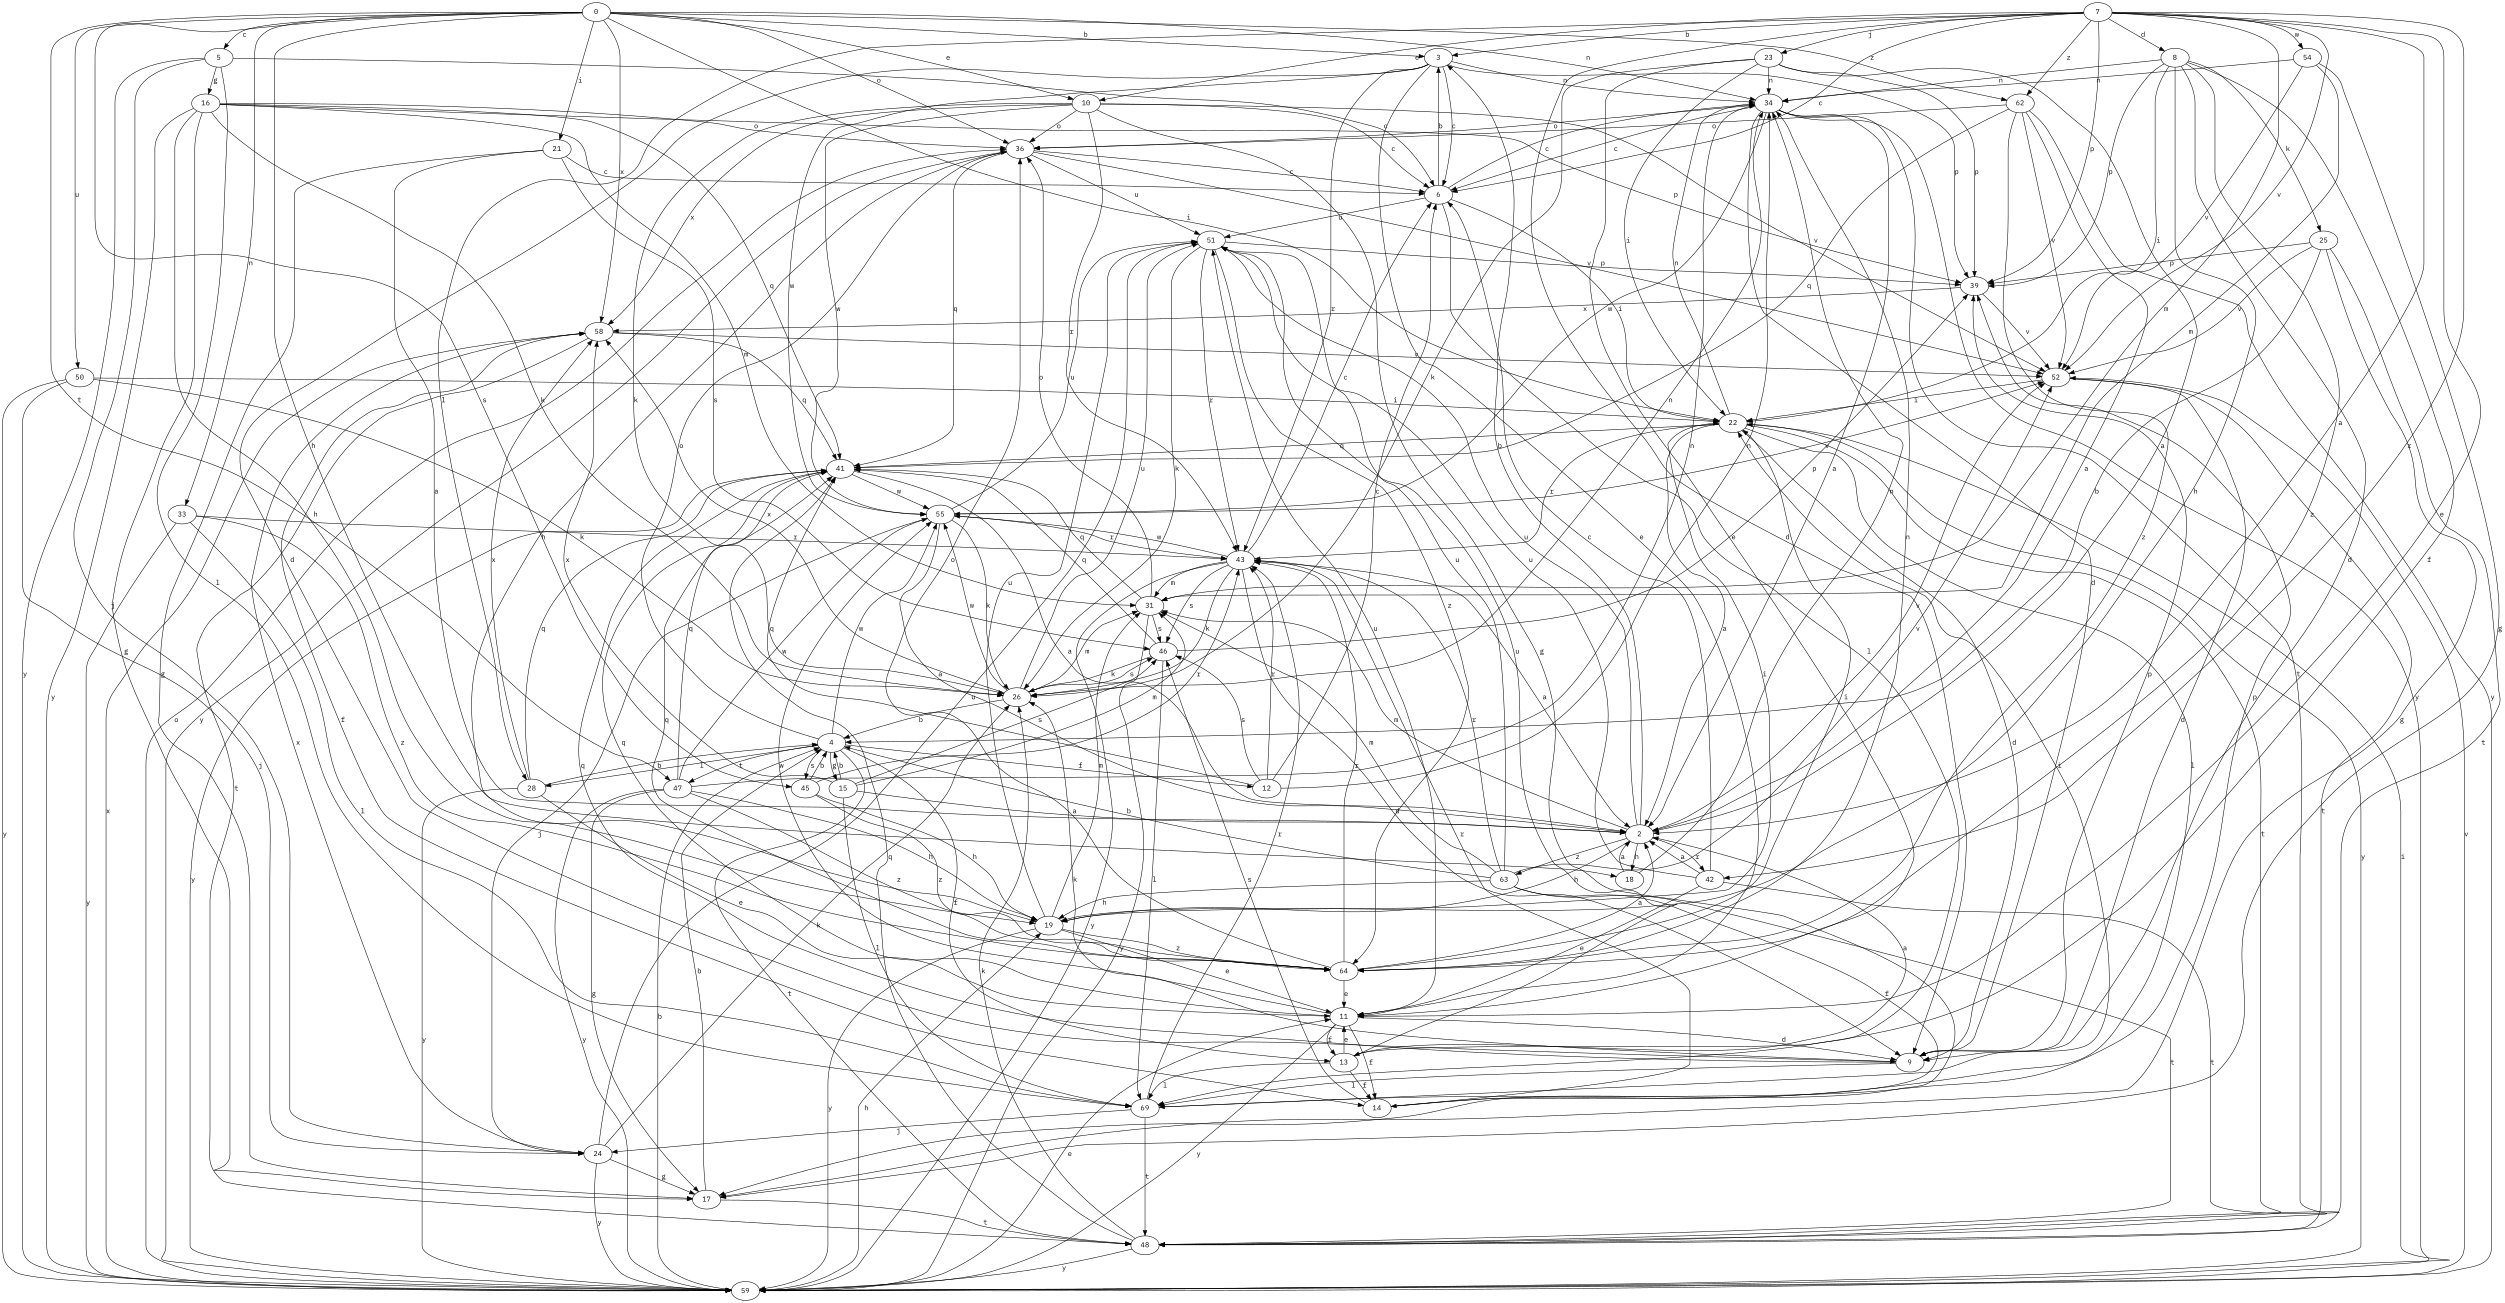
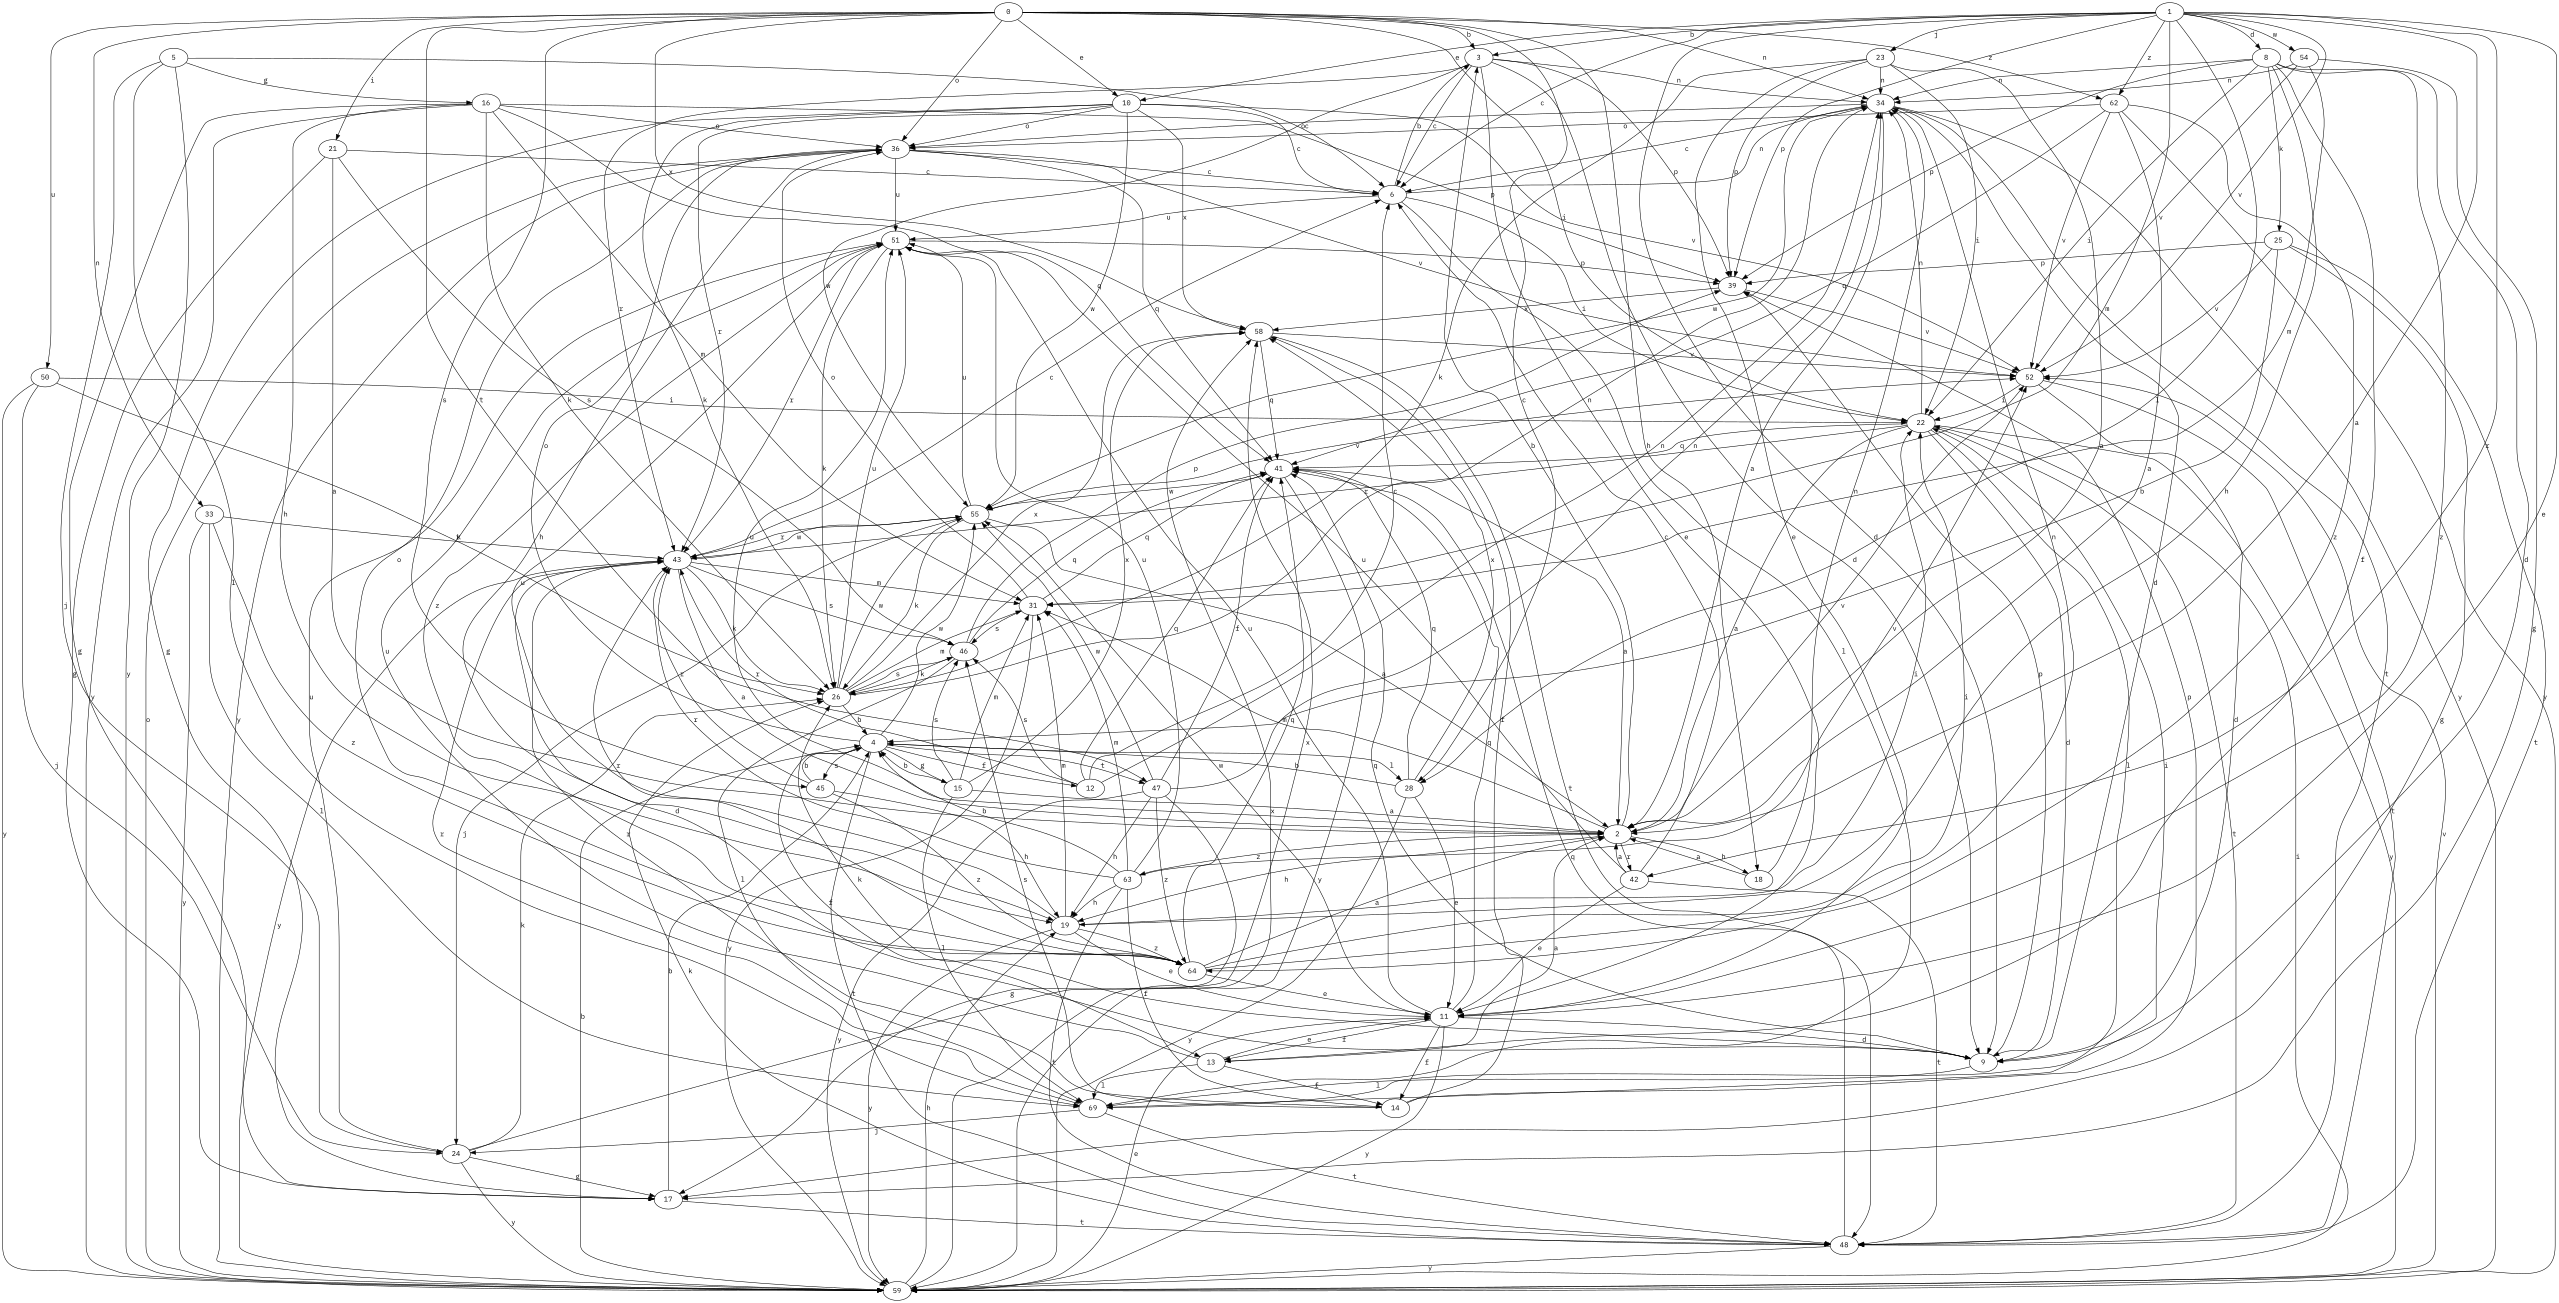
  strict digraph {
    fontname="IBM Plex Mono"
    node [fontname="IBM Plex Mono"]
    edge [fontname="IBM Plex Mono"]
    0
    3
    5
    10
    18
    21
    22
    33
    34
    36
    45
    47
    50
    58
    62
    6
    9
    11
    39
    43
    55
    16
    24
    n24 [label=69]
    59
    52
    26
    17
    2
    46
    48
    41
    64
    19
    51
    4
    14
-   1 [label=7]
+   1
    8
    23
    28
    31
    42
    54
    63
    13
    25
    12
    15
    0 -> 3 [label=b]
-   0 -> 5 [label=c]
+   0 -> 28 [label=c]
    0 -> 10 [label=e]
    0 -> 18 [label=h]
    0 -> 21 [label=i]
    0 -> 22 [label=i]
    0 -> 33 [label=n]
    0 -> 34 [label=n]
    0 -> 36 [label=o]
    0 -> 45 [label=s]
    0 -> 47 [label=t]
    0 -> 50 [label=u]
    0 -> 58 [label=x]
    0 -> 62 [label=z]
    3 -> 34 [label=n]
    3 -> 6 [label=c]
    3 -> 9 [label=d]
    3 -> 11 [label=e]
    3 -> 39 [label=p]
    3 -> 43 [label=r]
    3 -> 55 [label=w]
    5 -> 6 [label=c]
    5 -> 16 [label=g]
    5 -> 24 [label=j]
    5 -> n24 [label=l]
    5 -> 59 [label=y]
    10 -> 36 [label=o]
    10 -> 58 [label=x]
    10 -> 6 [label=c]
    10 -> 43 [label=r]
    10 -> 55 [label=w]
    10 -> 52 [label=v]
    10 -> 26 [label=k]
    10 -> 17 [label=g]
    18 -> 34 [label=n]
    18 -> 2 [label=a]
    21 -> 6 [label=c]
    21 -> 17 [label=g]
    21 -> 2 [label=a]
    21 -> 46 [label=s]
    22 -> 34 [label=n]
    22 -> 9 [label=d]
    22 -> 43 [label=r]
    22 -> n24 [label=l]
    22 -> 59 [label=y]
    22 -> 2 [label=a]
    22 -> 48 [label=t]
    22 -> 41 [label=q]
    33 -> 43 [label=r]
    33 -> n24 [label=l]
    33 -> 59 [label=y]
    33 -> 64 [label=z]
    34 -> 36 [label=o]
    34 -> 6 [label=c]
    34 -> 9 [label=d]
    34 -> 55 [label=w]
    34 -> 59 [label=y]
    34 -> 2 [label=a]
    34 -> 48 [label=t]
    36 -> 6 [label=c]
    36 -> 59 [label=y]
    36 -> 52 [label=v]
    36 -> 41 [label=q]
    36 -> 19 [label=h]
    36 -> 51 [label=u]
    45 -> 43 [label=r]
    45 -> 64 [label=z]
    45 -> 19 [label=h]
    45 -> 4 [label=b]
    47 -> 34 [label=n]
    47 -> 55 [label=w]
    47 -> 59 [label=y]
    47 -> 17 [label=g]
-   47 -> 41 [label=q]
+   47 -> 41 [label=f]
    47 -> 64 [label=z]
    47 -> 19 [label=h]
    50 -> 22 [label=i]
    50 -> 24 [label=j]
    50 -> 59 [label=y]
    50 -> 26 [label=k]
    58 -> 52 [label=v]
    58 -> 48 [label=t]
    58 -> 41 [label=q]
-   58 -> 14 [label=f]
+   14 -> 58 [label=f]
    62 -> 36 [label=o]
    62 -> 59 [label=y]
    62 -> 52 [label=v]
    62 -> 2 [label=a]
    62 -> 41 [label=q]
    62 -> 64 [label=z]
    6 -> 3 [label=b]
    6 -> 22 [label=i]
-   6 -> 34 [label=c]
+   6 -> 34 [label=n]
    6 -> n24 [label=l]
    6 -> 51 [label=u]
    9 -> 39 [label=p]
    9 -> n24 [label=l]
    9 -> 26 [label=k]
    9 -> 41 [label=q]
    11 -> 9 [label=d]
    11 -> 55 [label=w]
    11 -> 59 [label=y]
    11 -> 41 [label=q]
    11 -> 51 [label=u]
    11 -> 14 [label=f]
    11 -> 13 [label=f]
    39 -> 58 [label=x]
    39 -> 52 [label=v]
    43 -> 6 [label=c]
    43 -> 9 [label=d]
    43 -> 55 [label=w]
    43 -> 59 [label=y]
    43 -> 26 [label=k]
    43 -> 2 [label=a]
    43 -> 46 [label=s]
    43 -> 31 [label=m]
    55 -> 43 [label=r]
    55 -> 24 [label=j]
    55 -> 52 [label=v]
    55 -> 26 [label=k]
    55 -> 2 [label=a]
    55 -> 51 [label=u]
    16 -> 36 [label=o]
    16 -> 39 [label=p]
    16 -> 59 [label=y]
    16 -> 26 [label=k]
    16 -> 17 [label=g]
    16 -> 41 [label=q]
    16 -> 19 [label=h]
    16 -> 31 [label=m]
    24 -> 58 [label=x]
    24 -> 59 [label=y]
    24 -> 26 [label=k]
    24 -> 17 [label=g]
    24 -> 51 [label=u]
    n24 -> 22 [label=i]
    n24 -> 43 [label=r]
    n24 -> 24 [label=j]
    n24 -> 48 [label=t]
    59 -> 22 [label=i]
    59 -> 36 [label=o]
    59 -> 58 [label=x]
    59 -> 11 [label=e]
    59 -> 52 [label=v]
    59 -> 19 [label=h]
    59 -> 4 [label=b]
    52 -> 22 [label=i]
    52 -> 9 [label=d]
    52 -> 48 [label=t]
    26 -> 34 [label=n]
    26 -> 58 [label=x]
    26 -> 55 [label=w]
    26 -> 46 [label=s]
    26 -> 51 [label=u]
    26 -> 4 [label=b]
    26 -> 31 [label=m]
    17 -> 48 [label=t]
    17 -> 4 [label=b]
    2 -> 3 [label=b]
    2 -> 18 [label=h]
    2 -> 52 [label=v]
    2 -> 19 [label=h]
    2 -> 51 [label=u]
    2 -> 31 [label=m]
    2 -> 42 [label=r]
    2 -> 63 [label=z]
    46 -> 39 [label=p]
    46 -> n24 [label=l]
    46 -> 26 [label=k]
    46 -> 41 [label=q]
    48 -> 59 [label=y]
    48 -> 26 [label=k]
    48 -> 41 [label=q]
    41 -> 55 [label=w]
    41 -> 59 [label=y]
    41 -> 2 [label=a]
    64 -> 22 [label=i]
    64 -> 34 [label=n]
    64 -> 36 [label=o]
    64 -> 11 [label=e]
    64 -> 43 [label=r]
    64 -> 2 [label=a]
    64 -> 41 [label=q]
    19 -> 22 [label=i]
    19 -> 11 [label=e]
    19 -> 59 [label=y]
    19 -> 64 [label=z]
    19 -> 51 [label=u]
    19 -> 31 [label=m]
    51 -> 39 [label=p]
    51 -> 43 [label=r]
    51 -> 26 [label=k]
    51 -> 64 [label=z]
    4 -> 36 [label=o]
    4 -> 45 [label=s]
    4 -> 47 [label=t]
    4 -> 55 [label=w]
    4 -> 48 [label=t]
    4 -> 28 [label=l]
    4 -> 13 [label=f]
    4 -> 12 [label=f]
    4 -> 15 [label=g]
    14 -> 39 [label=p]
    14 -> 43 [label=r]
    14 -> 46 [label=s]
    1 -> 3 [label=b]
    1 -> 10 [label=e]
    1 -> 62 [label=z]
    1 -> 6 [label=c]
    1 -> 9 [label=d]
    1 -> 11 [label=e]
    1 -> 39 [label=p]
    1 -> 52 [label=v]
    1 -> 2 [label=a]
    1 -> 8 [label=d]
    1 -> 23 [label=j]
    1 -> 28 [label=l]
    1 -> 31 [label=m]
    1 -> 42 [label=r]
    1 -> 54 [label=w]
    8 -> 22 [label=i]
    8 -> 34 [label=n]
    8 -> 9 [label=d]
    8 -> 39 [label=p]
-   8 -> 64 [label=z]
+   8 -> 11 [label=z]
    8 -> 19 [label=h]
    8 -> 13 [label=f]
    8 -> 25 [label=k]
    23 -> 22 [label=i]
    23 -> 34 [label=n]
    23 -> 11 [label=e]
    23 -> 39 [label=p]
    23 -> 26 [label=k]
    23 -> 2 [label=a]
    28 -> 58 [label=x]
    28 -> 11 [label=e]
    28 -> 59 [label=y]
    28 -> 41 [label=q]
    28 -> 4 [label=b]
    31 -> 36 [label=o]
    31 -> 59 [label=y]
    31 -> 46 [label=s]
    31 -> 41 [label=q]
    42 -> 6 [label=c]
    42 -> 11 [label=e]
    42 -> 2 [label=a]
    42 -> 48 [label=t]
    42 -> 51 [label=u]
    54 -> 34 [label=n]
    54 -> 52 [label=v]
    54 -> 17 [label=g]
    54 -> 31 [label=m]
    63 -> 43 [label=r]
    63 -> 52 [label=v]
    63 -> 48 [label=t]
    63 -> 19 [label=h]
    63 -> 51 [label=u]
    63 -> 4 [label=b]
    63 -> 14 [label=f]
    63 -> 31 [label=m]
    13 -> 11 [label=e]
    13 -> n24 [label=l]
    13 -> 2 [label=a]
    13 -> 51 [label=u]
    13 -> 14 [label=f]
    25 -> 39 [label=p]
    25 -> 52 [label=v]
    25 -> 17 [label=g]
    25 -> 48 [label=t]
    25 -> 4 [label=b]
    12 -> 34 [label=n]
    12 -> 6 [label=c]
    12 -> 43 [label=r]
    12 -> 46 [label=s]
    12 -> 41 [label=q]
    15 -> 58 [label=x]
    15 -> n24 [label=l]
    15 -> 2 [label=a]
    15 -> 46 [label=s]
    15 -> 4 [label=b]
    15 -> 31 [label=m]
  }
